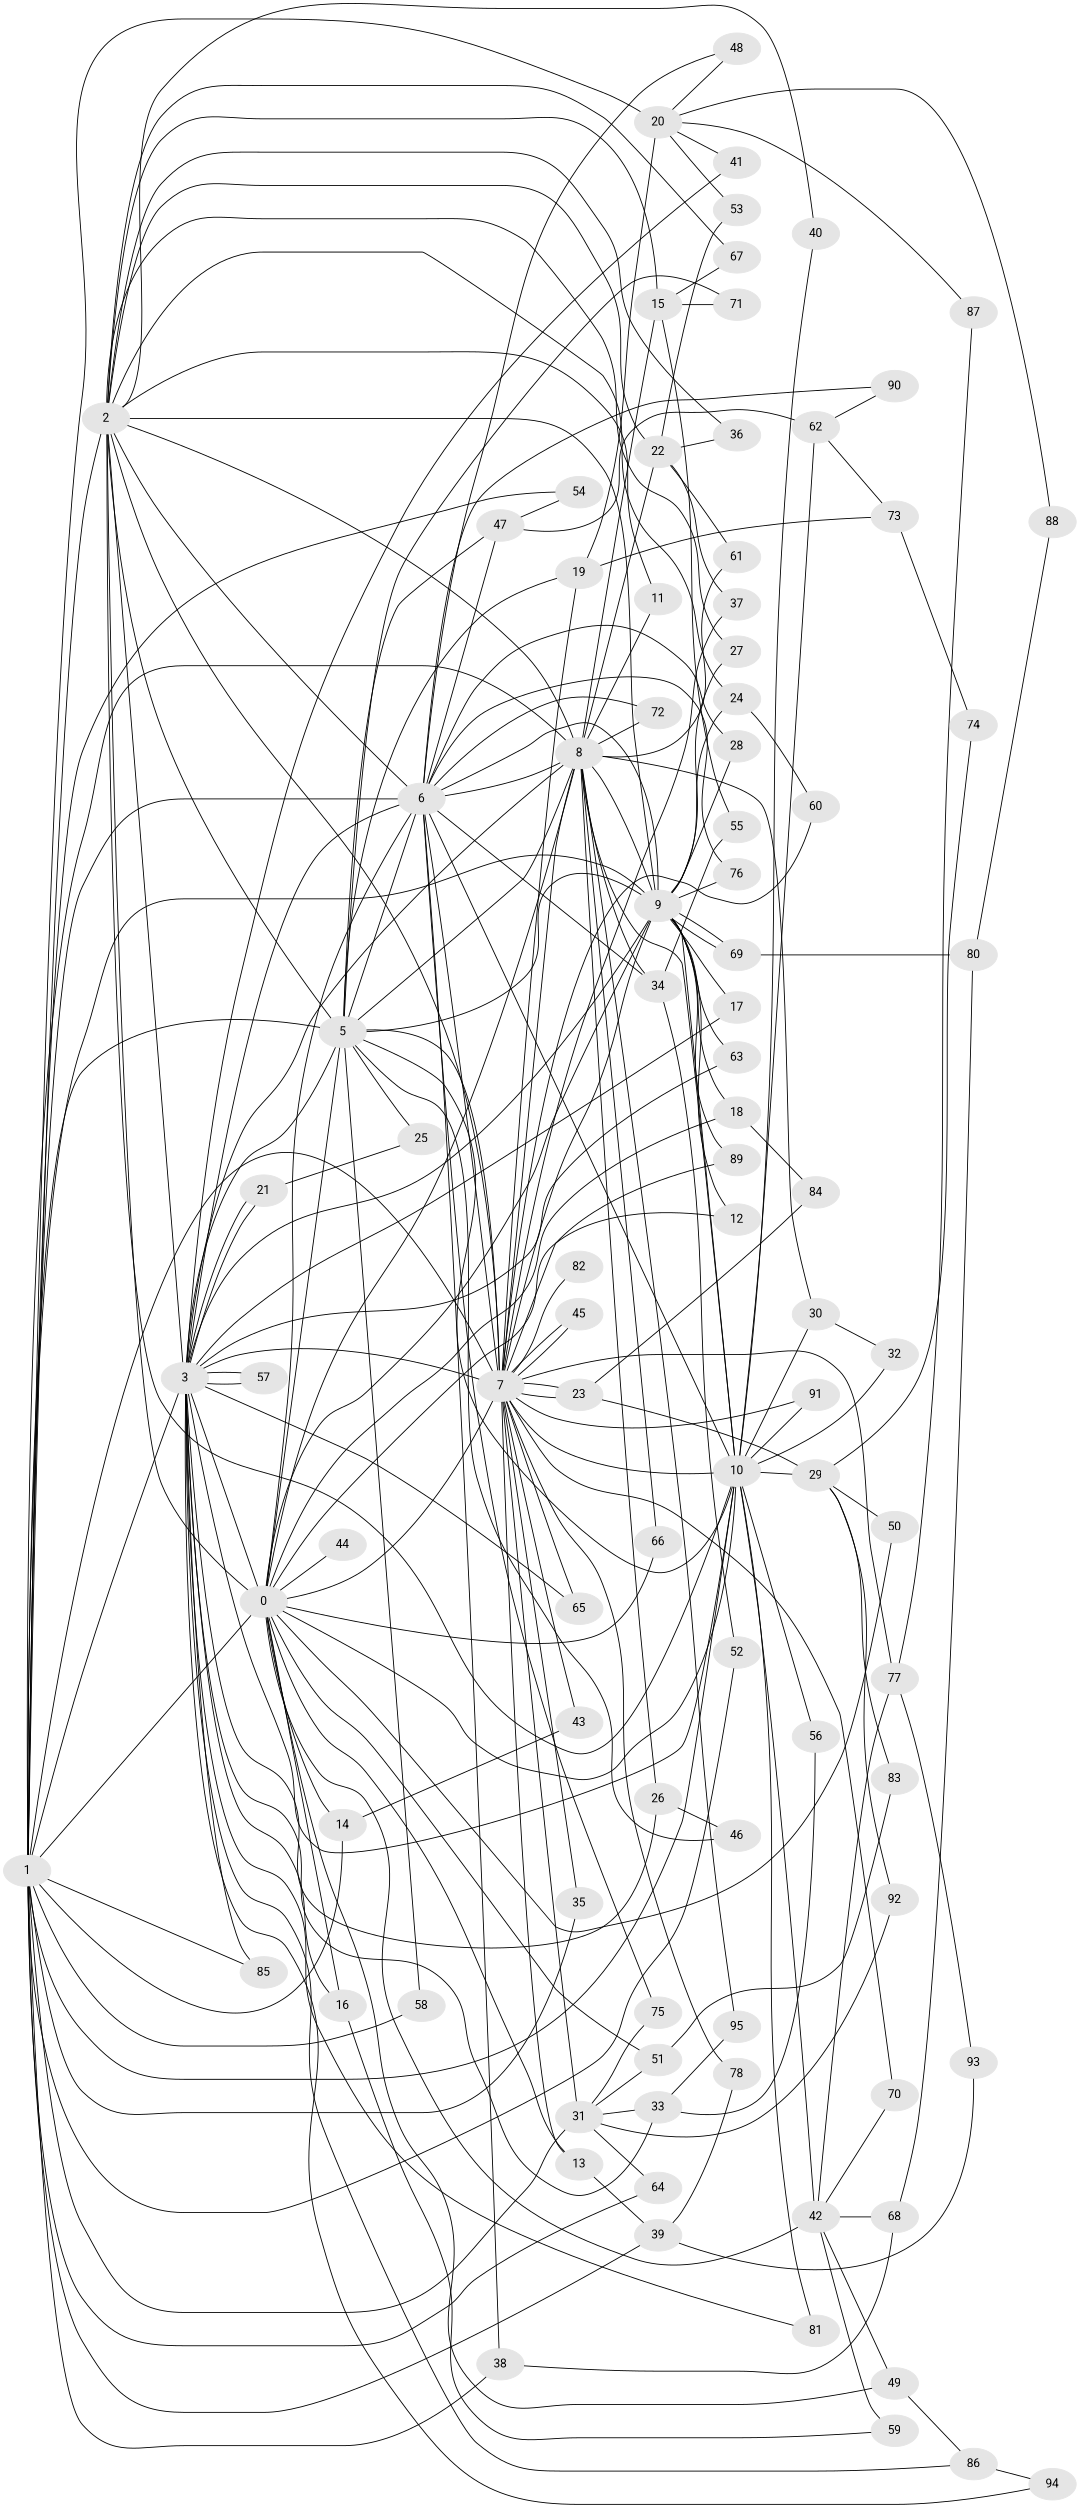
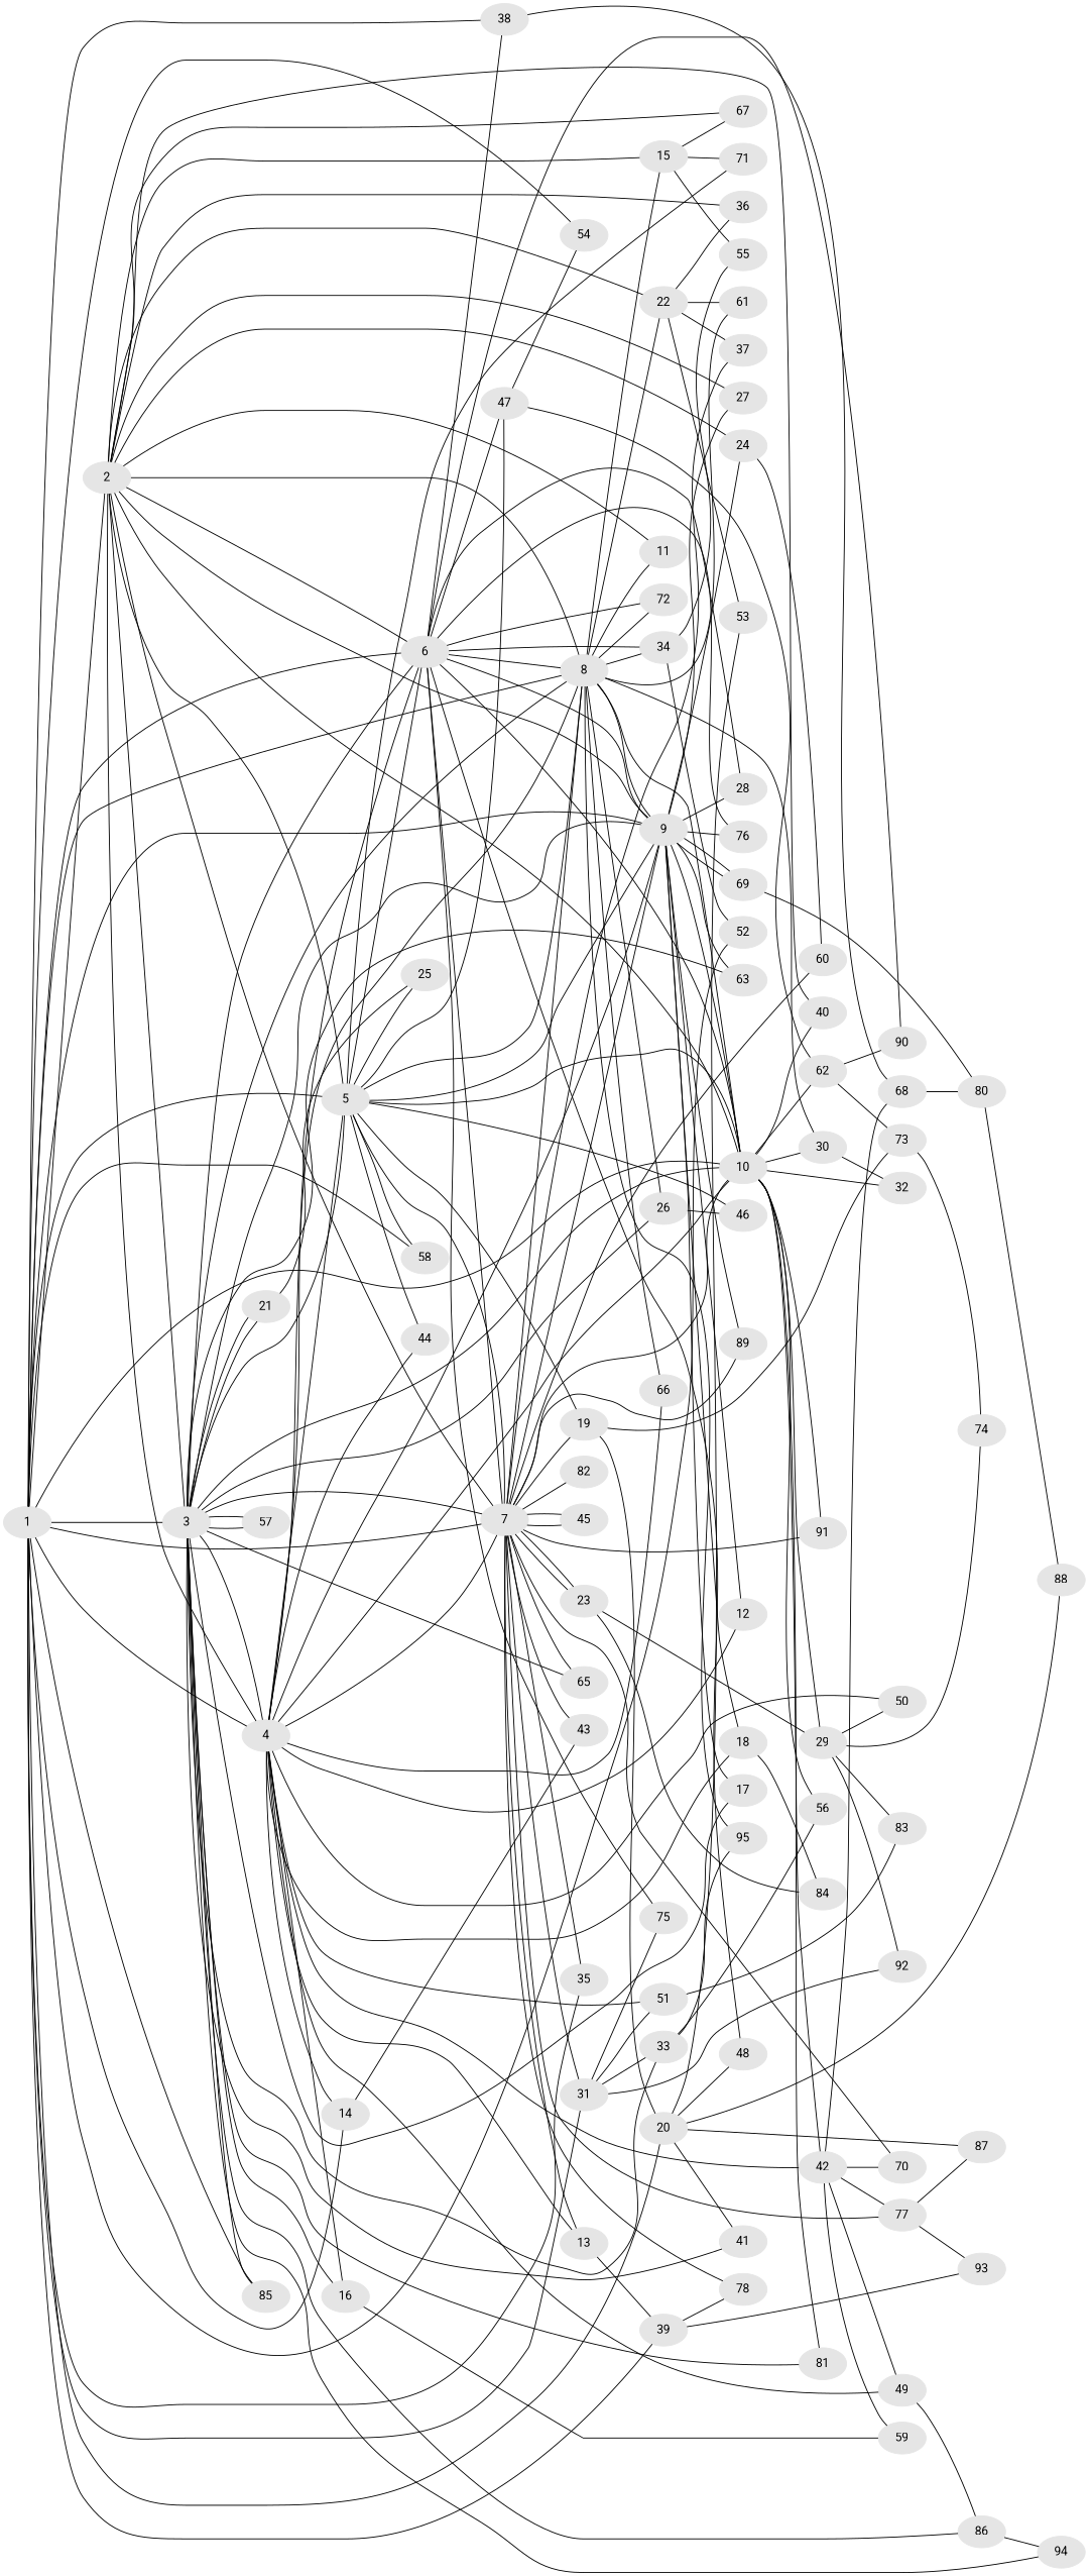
  graph {
    fontname=Roboto
    rankdir=LR
    node [color=gray90 fontname=Roboto style=filled]
    edge [fontname=Roboto]
    1
    2
    3
-   4 [label=0]
+   4
    5
    6
    7
    8
    9
    10
    14
    20
    31
    35
    38
    39
    52
    54
    58
-   64
    85
    11
    15
    22
    24
    27
    36
    40
    67
    16
    17
    21
    26
    33
    41
    57
    63
    65
    81
    86
    94
    12
    13
    18
    42
    44
    49
    50
    51
    66
    19
    25
    46
    47
    71
    28
    34
    48
    72
    75
    76
    90
    23
    37
    43
    45
    60
    70
    77
    78
    82
    89
    91
    30
    61
    95
    69
    29
    32
    56
    62
    53
    87
    88
    92
    68
    93
    55
    59
    84
    83
    73
    80
    74
    1 -- 2
    1 -- 3
    1 -- 4
    1 -- 5
    1 -- 6
    1 -- 7
    1 -- 8
    1 -- 9
    1 -- 10
    1 -- 14
    1 -- 20
    1 -- 31
    1 -- 35
    1 -- 38
    1 -- 39
    1 -- 52
    1 -- 54
    1 -- 58
-   1 -- 64
    1 -- 85
    2 -- 3
    2 -- 4
    2 -- 5
    2 -- 6
    2 -- 7
    2 -- 8
    2 -- 9
    2 -- 10
    2 -- 11
    2 -- 15
    2 -- 22
    2 -- 24
    2 -- 27
    2 -- 36
    2 -- 40
    2 -- 67
    3 -- 4
    3 -- 5
    3 -- 6
    3 -- 7
    3 -- 8
    3 -- 9
    3 -- 10
    3 -- 85
    3 -- 16
    3 -- 17
    3 -- 21
    3 -- 21
    3 -- 26
    3 -- 33
    3 -- 41
    3 -- 57
    3 -- 57
    3 -- 63
    3 -- 65
    3 -- 81
    3 -- 86
    3 -- 94
    4 -- 5
    4 -- 6
    4 -- 7
    4 -- 8
    4 -- 9
    4 -- 10
    4 -- 14
    4 -- 16
    4 -- 12
    4 -- 13
    4 -- 18
    4 -- 42
    4 -- 44
    4 -- 49
    4 -- 50
    4 -- 51
    4 -- 66
    5 -- 6
    5 -- 7
    5 -- 8
    5 -- 9
    5 -- 10
    5 -- 58
+   5 -- 44
    5 -- 19
    5 -- 25
    5 -- 46
    5 -- 47
    5 -- 71
    6 -- 7
    6 -- 8
    6 -- 9
    6 -- 10
    6 -- 38
    6 -- 47
    6 -- 28
    6 -- 34
    6 -- 48
    6 -- 72
    6 -- 75
    6 -- 76
    6 -- 90
    7 -- 8
    7 -- 9
    7 -- 10
    7 -- 31
    7 -- 35
    7 -- 65
    7 -- 13
    7 -- 19
    7 -- 23
    7 -- 23
    7 -- 37
    7 -- 43
    7 -- 45
    7 -- 45
    7 -- 60
    7 -- 70
    7 -- 77
    7 -- 78
    7 -- 82
    7 -- 89
    7 -- 91
    8 -- 9
    8 -- 10
    8 -- 11
    8 -- 15
    8 -- 22
    8 -- 26
    8 -- 66
    8 -- 34
    8 -- 72
    8 -- 30
    8 -- 61
    8 -- 95
    9 -- 10
    9 -- 24
    9 -- 27
    9 -- 17
    9 -- 63
    9 -- 12
    9 -- 18
    9 -- 28
    9 -- 76
    9 -- 89
    9 -- 69
    9 -- 69
    10 -- 40
    10 -- 81
    10 -- 42
    10 -- 91
    10 -- 30
    10 -- 29
    10 -- 32
    10 -- 56
    10 -- 62
    14 -- 43
    20 -- 41
    20 -- 48
    20 -- 53
    20 -- 87
    20 -- 88
-   31 -- 64
    31 -- 33
    31 -- 51
    31 -- 75
    31 -- 92
    38 -- 68
    39 -- 78
    39 -- 93
    15 -- 67
    15 -- 71
    15 -- 55
    22 -- 36
    22 -- 37
    22 -- 61
    22 -- 53
    24 -- 60
    16 -- 59
    21 -- 25
    26 -- 46
    33 -- 95
    33 -- 56
    86 -- 94
    13 -- 39
    18 -- 84
    42 -- 49
    42 -- 70
    42 -- 77
    42 -- 68
    42 -- 59
    49 -- 86
    51 -- 83
    19 -- 20
    19 -- 73
    47 -- 54
    47 -- 62
    34 -- 52
    34 -- 55
    23 -- 29
    23 -- 84
    77 -- 87
    77 -- 93
    30 -- 32
    69 -- 80
    29 -- 50
    29 -- 92
    29 -- 83
    29 -- 74
    62 -- 90
    62 -- 73
    68 -- 80
    73 -- 74
    80 -- 88
  }
